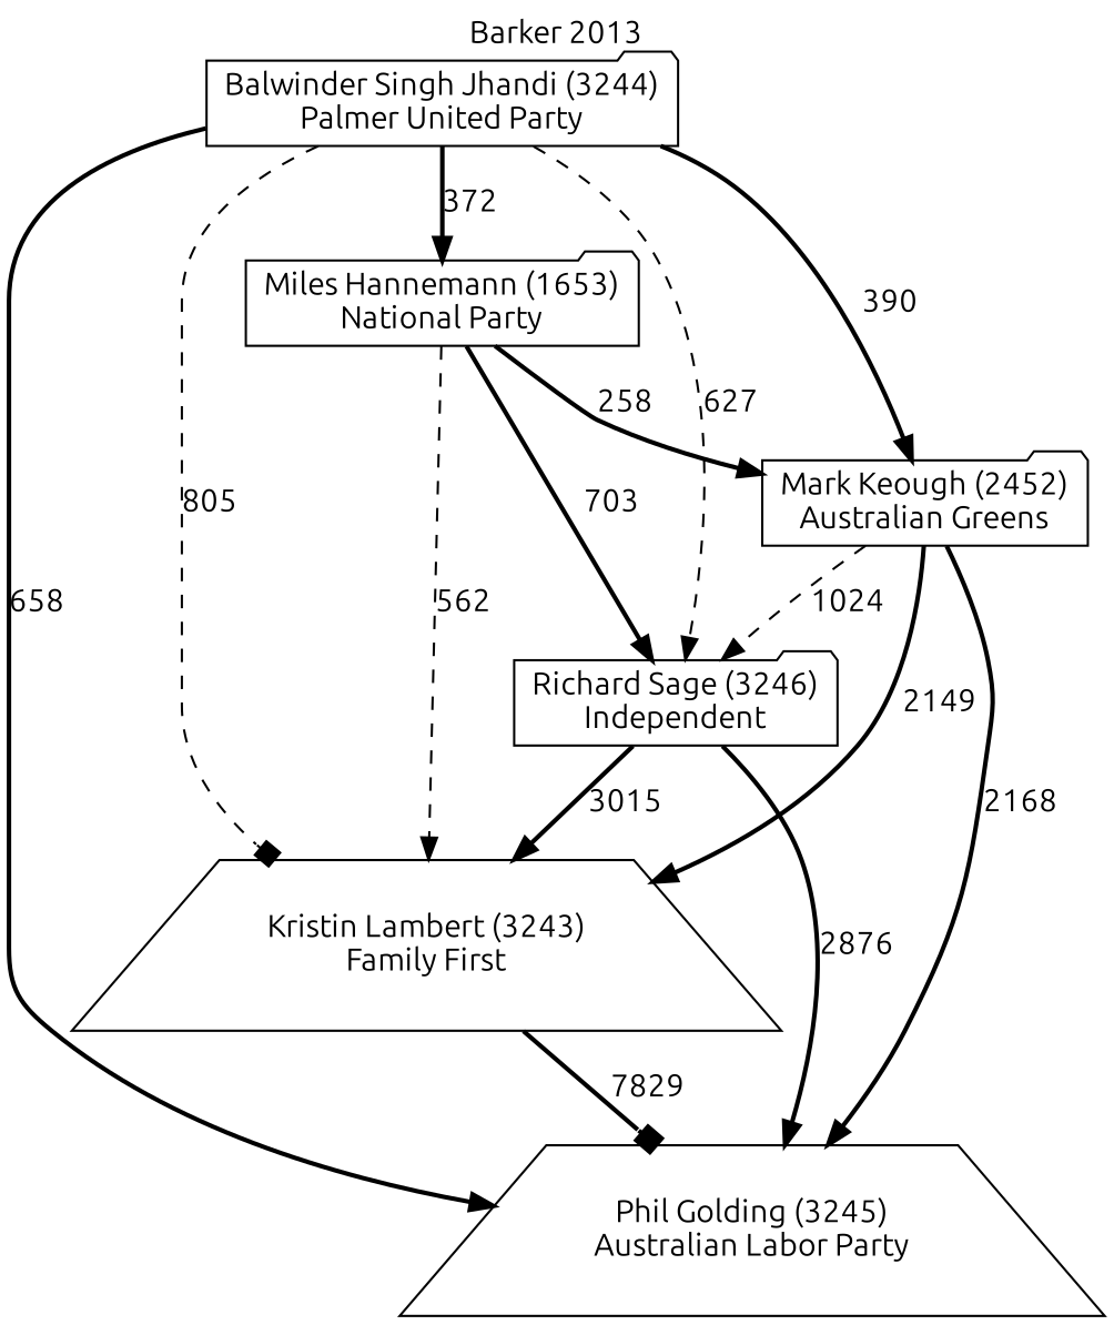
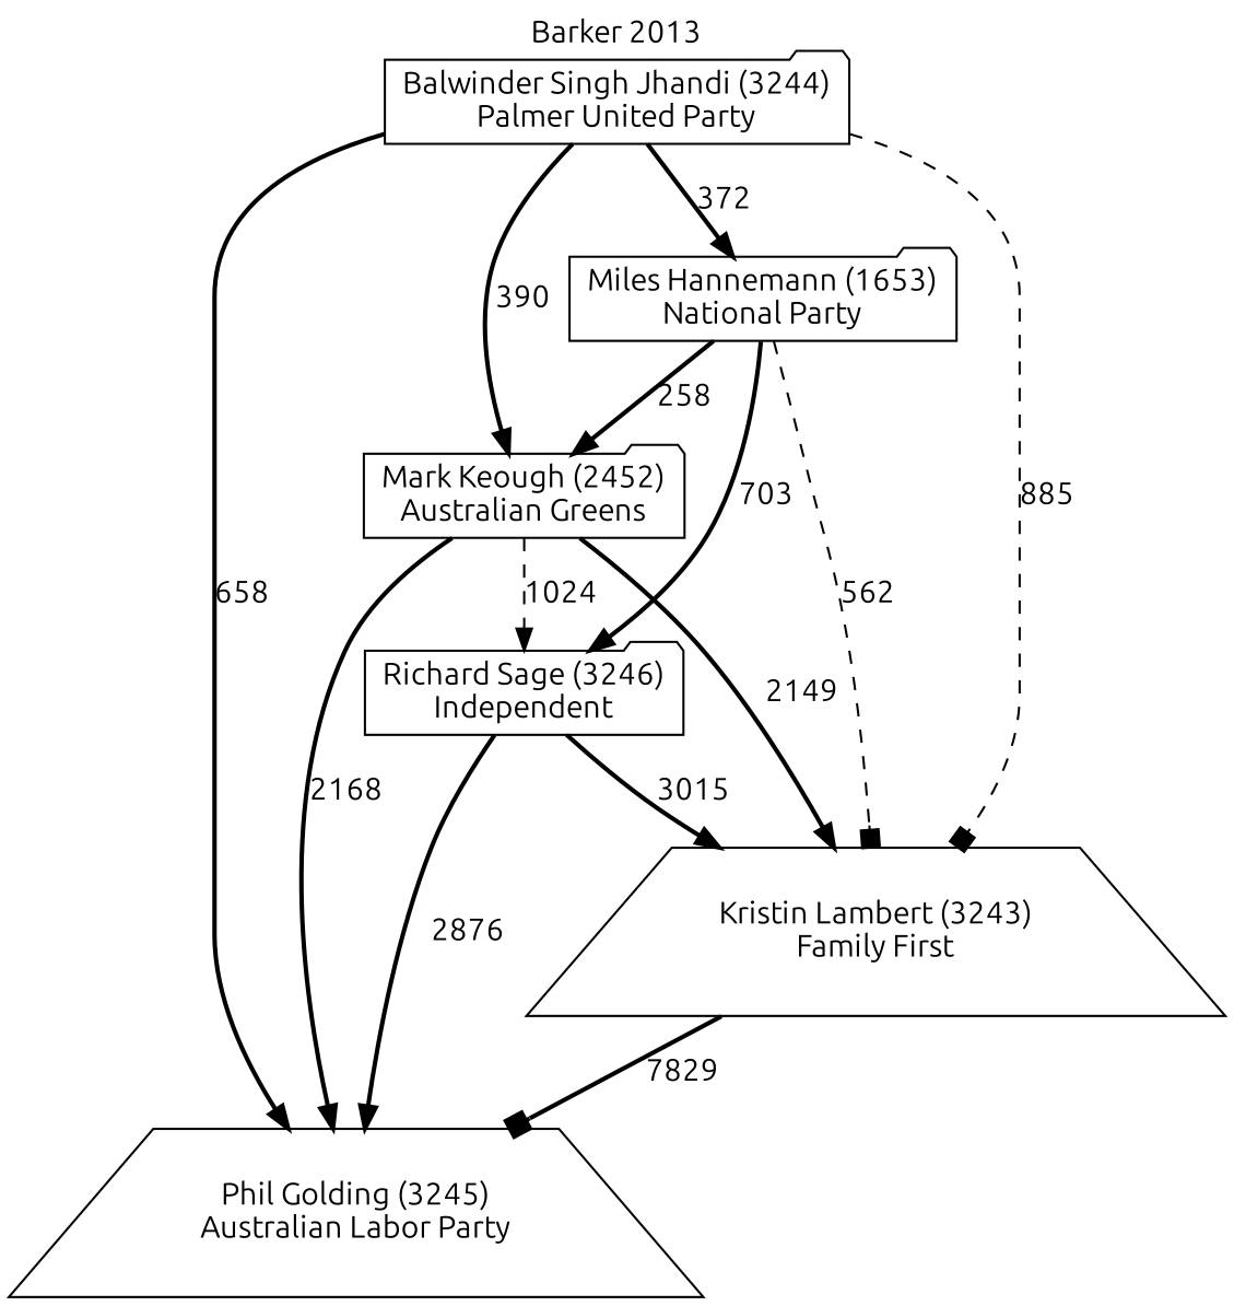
  digraph {
    fontname=Ubuntu
    label="Barker 2013"
    labelloc=t
    mclimit=10
    node [fontname=Ubuntu shape=folder]
    edge [arrowhead=normal fontname=Ubuntu style=bold]
    n1 [label="Balwinder Singh Jhandi (3244)\nPalmer United Party"]
    n2 [label="Kristin Lambert (3243)\nFamily First" shape=trapezium]
    n3 [label="Mark Keough (2452)\nAustralian Greens"]
    n4 [label="Miles Hannemann (1653)\nNational Party"]
    n5 [label="Phil Golding (3245)\nAustralian Labor Party" shape=trapezium]
    n6 [label="Richard Sage (3246)\nIndependent"]
-   n1 -> n2 [arrowhead=box label=805 style=dashed]
+   n1 -> n2 [arrowhead=box label=885 style=dashed]
    n1 -> n3 [label=390]
    n1 -> n4 [label=372]
    n1 -> n5 [label=658]
-   n1 -> n6 [label=627 style=dashed]
    n2 -> n5 [arrowhead=box label=7829]
    n3 -> n2 [label=2149]
    n3 -> n5 [label=2168]
    n3 -> n6 [label=1024 style=dashed]
-   n4 -> n2 [label=562 style=dashed]
+   n4 -> n2 [arrowhead=box label=562 style=dashed]
    n4 -> n3 [label=258]
    n4 -> n6 [label=703]
    n6 -> n2 [label=3015]
    n6 -> n5 [label=2876]
  }
